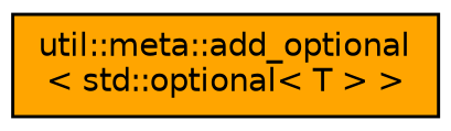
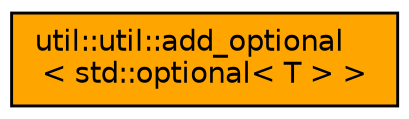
  digraph {
    rankdir=TB
-   n1 [color=black fillcolor=orange fontname=Helvetica fontsize=10 height=0.2 label="util::meta::add_optional\l\< std::optional\< T \> \>" shape=record style=filled width=0.4]
+   n1 [color=black fillcolor=orange fontname=Helvetica fontsize=10 height=0.2 label="util::util::add_optional\l\< std::optional\< T \> \>" shape=record style=filled width=0.4]
  }
